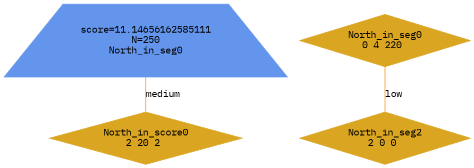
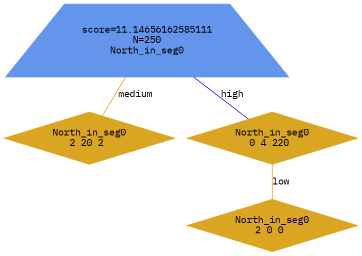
  digraph {
    fontname="IBM Plex Mono"
    node [color=goldenrod fontname="IBM Plex Mono" shape=diamond style=filled]
    edge [color=darkorange dir=none fontname="IBM Plex Mono"]
    n1 [color=cornflowerblue label="score=11.14656162585111\nN=250\nNorth_in_seg0" shape=trapezium]
-   n2 [label="North_in_seg2\n2 0 0 "]
-   n3 [label="North_in_score0\n2 20 2 "]
+   n2 [label="North_in_seg0\n2 0 0 "]
+   n3 [label="North_in_seg0\n2 20 2 "]
    n4 [label="North_in_seg0\n0 4 220 "]
    subgraph sub_1 {
      rank=same
      n1
    }
    subgraph sub_2 {
      rank=same
      n2
    }
    subgraph sub_3 {
      rank=same
      n3
    }
    subgraph sub_4 {
      rank=same
      n4
    }
    n1 -> n3 [label=medium]
+   n1 -> n4 [color=blue label=high]
    n4 -> n2 [label=low]
  }
